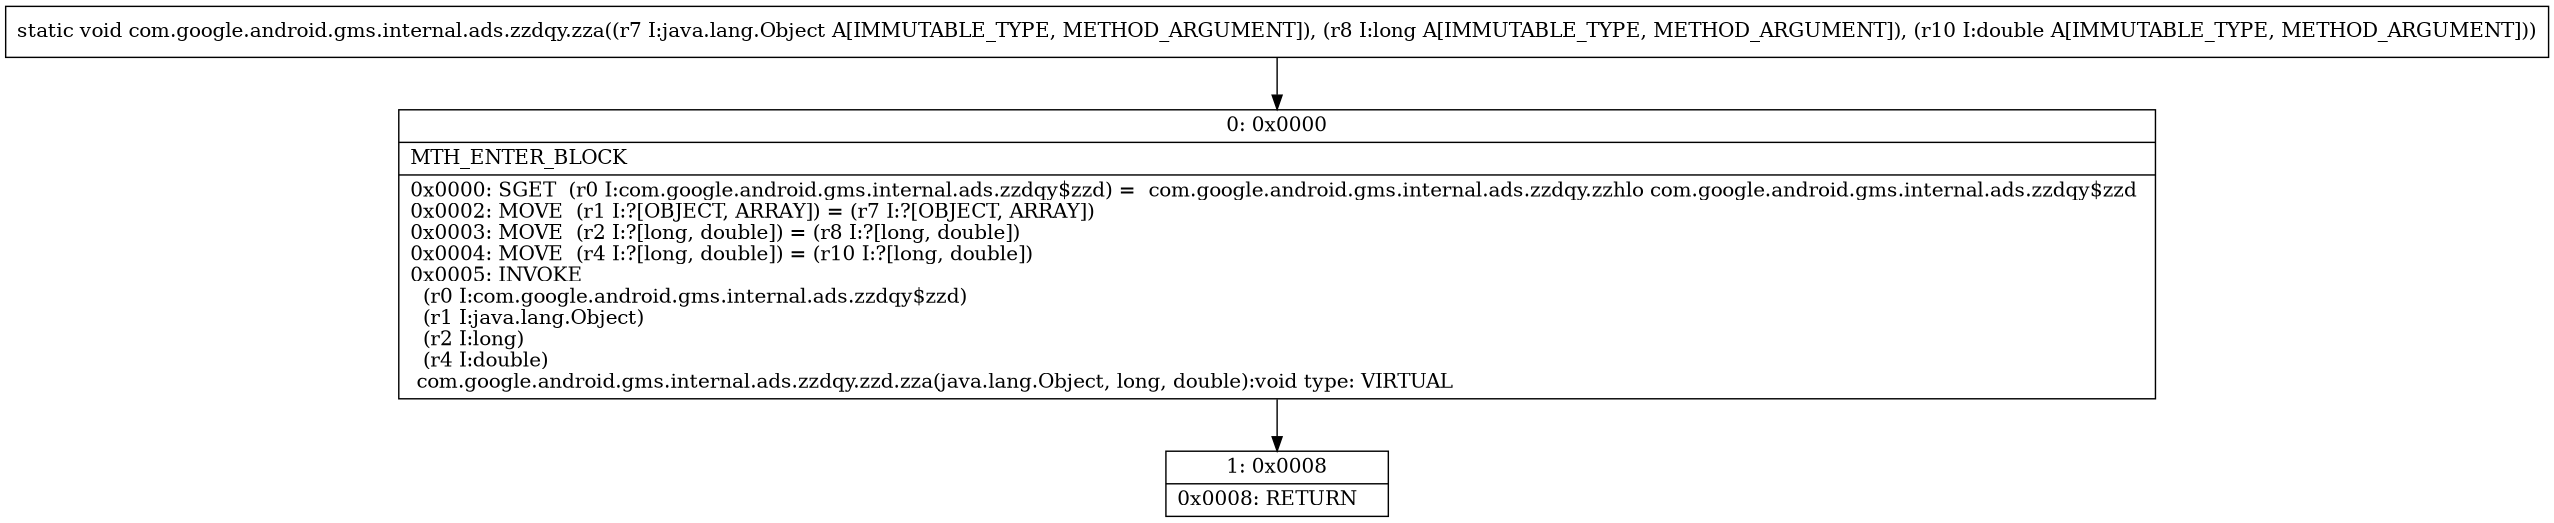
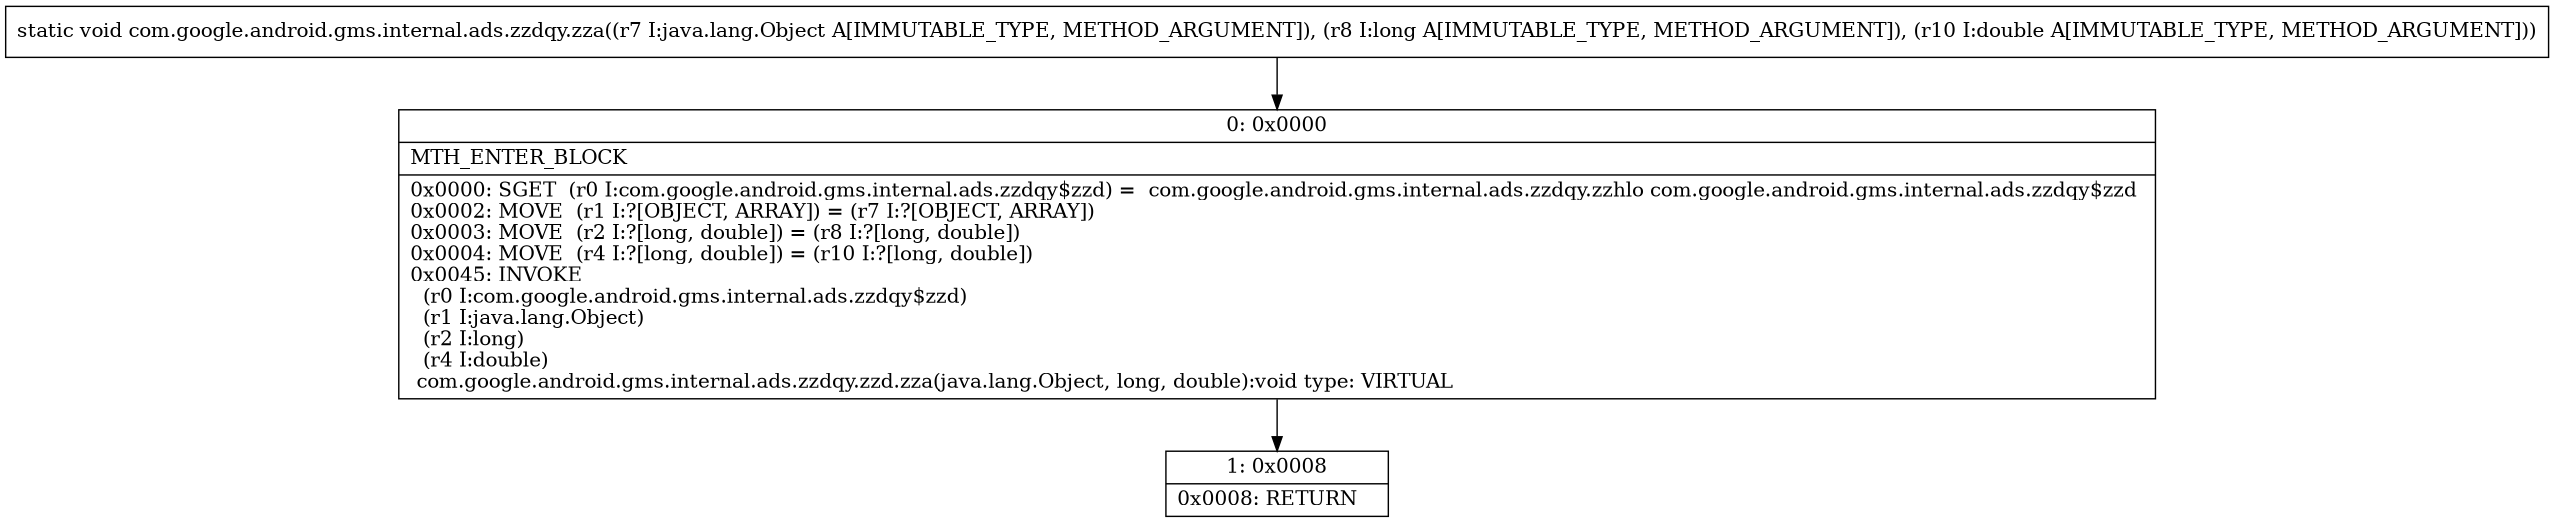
  digraph {
    node [shape=record]
-   n1 [label="{0\:\ 0x0000|MTH_ENTER_BLOCK\l|0x0000: SGET  (r0 I:com.google.android.gms.internal.ads.zzdqy$zzd) =  com.google.android.gms.internal.ads.zzdqy.zzhlo com.google.android.gms.internal.ads.zzdqy$zzd \l0x0002: MOVE  (r1 I:?[OBJECT, ARRAY]) = (r7 I:?[OBJECT, ARRAY]) \l0x0003: MOVE  (r2 I:?[long, double]) = (r8 I:?[long, double]) \l0x0004: MOVE  (r4 I:?[long, double]) = (r10 I:?[long, double]) \l0x0005: INVOKE  \l  (r0 I:com.google.android.gms.internal.ads.zzdqy$zzd)\l  (r1 I:java.lang.Object)\l  (r2 I:long)\l  (r4 I:double)\l com.google.android.gms.internal.ads.zzdqy.zzd.zza(java.lang.Object, long, double):void type: VIRTUAL \l}"]
+   n1 [label="{0\:\ 0x0000|MTH_ENTER_BLOCK\l|0x0000: SGET  (r0 I:com.google.android.gms.internal.ads.zzdqy$zzd) =  com.google.android.gms.internal.ads.zzdqy.zzhlo com.google.android.gms.internal.ads.zzdqy$zzd \l0x0002: MOVE  (r1 I:?[OBJECT, ARRAY]) = (r7 I:?[OBJECT, ARRAY]) \l0x0003: MOVE  (r2 I:?[long, double]) = (r8 I:?[long, double]) \l0x0004: MOVE  (r4 I:?[long, double]) = (r10 I:?[long, double]) \l0x0045: INVOKE  \l  (r0 I:com.google.android.gms.internal.ads.zzdqy$zzd)\l  (r1 I:java.lang.Object)\l  (r2 I:long)\l  (r4 I:double)\l com.google.android.gms.internal.ads.zzdqy.zzd.zza(java.lang.Object, long, double):void type: VIRTUAL \l}"]
    n2 [label="{1\:\ 0x0008|0x0008: RETURN   \l}"]
    n3 [label="{static void com.google.android.gms.internal.ads.zzdqy.zza((r7 I:java.lang.Object A[IMMUTABLE_TYPE, METHOD_ARGUMENT]), (r8 I:long A[IMMUTABLE_TYPE, METHOD_ARGUMENT]), (r10 I:double A[IMMUTABLE_TYPE, METHOD_ARGUMENT])) }"]
    n1 -> n2
    n3 -> n1
  }
